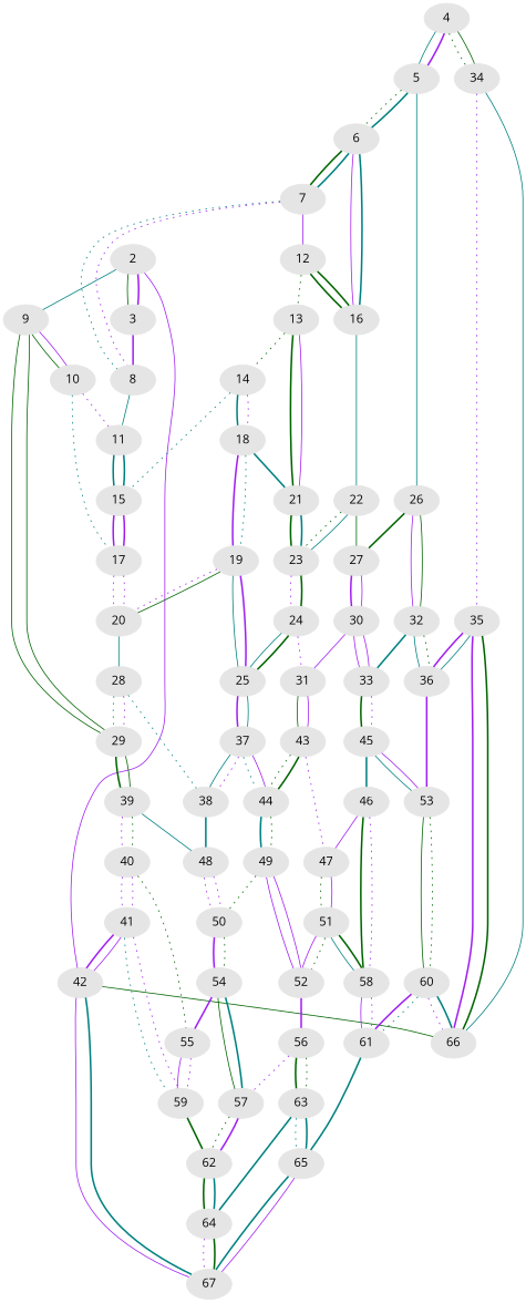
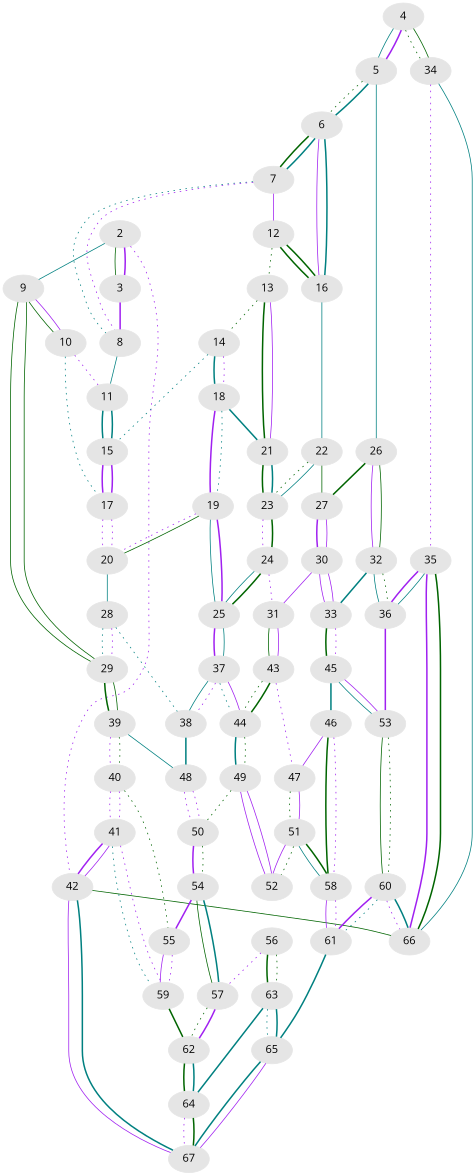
  graph {
    fontname="Open Sans"
    node [color=gray90 fontname="Open Sans" style=filled]
    edge [color=purple fontname="Open Sans" style=bold]
    2
    3
    9
    42
    4
    34
    5
    35
    66
    8
    10
    29
    67
    11
    6
    26
    7
    16
    27
    32
    12
    22
    13
    15
    17
    39
    20
    14
    21
    18
    23
    19
    28
    25
    37
    38
    24
    30
    31
    43
    44
    33
    36
    48
    40
    45
    47
    53
    46
    60
    49
    50
    41
    55
    59
    62
    51
    52
    58
    61
    54
    56
    57
    63
    65
    64
    2 -- 3 [color=darkgreen style=solid]
    2 -- 3
    2 -- 9 [color=teal style=solid]
-   2 -- 42 [style=solid]
+   2 -- 42 [style=dotted]
    3 -- 8
    9 -- 10 [color=darkgreen style=solid]
    9 -- 10 [style=solid]
    9 -- 29 [color=darkgreen style=solid]
    9 -- 29 [color=darkgreen style=solid]
    42 -- 66 [color=darkgreen style=solid]
    42 -- 67 [style=solid]
    42 -- 67 [color=teal]
    4 -- 34 [color=darkgreen style=dotted]
    4 -- 34 [color=darkgreen style=solid]
    4 -- 5 [color=teal style=solid]
    4 -- 5
    34 -- 35 [style=dotted]
    34 -- 66 [color=teal style=solid]
    5 -- 6 [color=darkgreen style=dotted]
    5 -- 6 [color=teal]
    5 -- 26 [color=teal style=solid]
    35 -- 66
    35 -- 66 [color=darkgreen]
    35 -- 36
    35 -- 36 [color=teal style=solid]
    8 -- 11 [color=teal style=solid]
    10 -- 11 [style=dotted]
    10 -- 17 [color=teal style=dotted]
    29 -- 39 [color=darkgreen]
    29 -- 39 [color=darkgreen style=solid]
    11 -- 15 [color=teal]
    11 -- 15 [color=teal]
    6 -- 7 [color=darkgreen]
    6 -- 7 [color=teal]
    6 -- 16 [style=solid]
    6 -- 16 [color=teal]
    26 -- 27 [color=darkgreen]
    26 -- 32 [style=solid]
    26 -- 32 [color=darkgreen style=solid]
    7 -- 8 [color=teal style=dotted]
    7 -- 8 [style=dotted]
    7 -- 12 [style=solid]
    16 -- 22 [color=teal style=solid]
    27 -- 30
    27 -- 30 [style=solid]
    32 -- 33 [color=teal]
    32 -- 36 [color=teal style=solid]
    32 -- 36 [color=darkgreen style=dotted]
    12 -- 16 [color=darkgreen]
    12 -- 16 [color=darkgreen]
    12 -- 13 [color=darkgreen style=dotted]
    22 -- 27 [color=darkgreen style=solid]
    22 -- 23 [color=darkgreen style=dotted]
    22 -- 23 [color=teal style=solid]
    13 -- 14 [color=darkgreen style=dotted]
    13 -- 21 [color=darkgreen]
    13 -- 21 [style=solid]
    15 -- 17
    15 -- 17
    17 -- 20 [style=dotted]
    17 -- 20 [style=dotted]
    39 -- 48 [color=teal style=solid]
    39 -- 40 [style=dotted]
    39 -- 40 [color=darkgreen style=dotted]
    20 -- 28 [color=teal style=solid]
    14 -- 15 [color=teal style=dotted]
    14 -- 18 [color=teal]
    14 -- 18 [style=dotted]
    21 -- 23 [color=darkgreen]
    21 -- 23 [color=teal]
    18 -- 21 [color=teal]
    18 -- 19
    18 -- 19 [color=teal style=dotted]
    23 -- 24 [style=dotted]
    23 -- 24 [color=darkgreen]
    19 -- 20 [style=dotted]
    19 -- 20 [color=darkgreen style=solid]
    19 -- 25 [color=teal style=solid]
    19 -- 25
    28 -- 29 [color=teal style=dotted]
    28 -- 29 [style=dotted]
    28 -- 38 [color=teal style=dotted]
    25 -- 37
    25 -- 37 [color=teal style=solid]
    37 -- 38 [color=teal style=solid]
    37 -- 38 [style=dotted]
    37 -- 44 [color=teal style=dotted]
    37 -- 44 [style=solid]
    38 -- 48 [color=teal]
    24 -- 25 [color=teal style=solid]
    24 -- 25 [color=darkgreen]
    24 -- 31 [style=dotted]
    30 -- 31 [style=solid]
    30 -- 33 [style=solid]
    30 -- 33 [style=solid]
    31 -- 43 [color=darkgreen style=solid]
    31 -- 43 [style=solid]
    43 -- 44 [color=darkgreen style=dotted]
    43 -- 44 [color=darkgreen]
    43 -- 47 [style=dotted]
    44 -- 49 [color=teal]
    44 -- 49 [color=darkgreen style=dotted]
    33 -- 45 [color=darkgreen]
    33 -- 45 [style=dotted]
    36 -- 53
    48 -- 50 [style=dotted]
    48 -- 50 [style=dotted]
    40 -- 41 [style=dotted]
    40 -- 41 [style=dotted]
    40 -- 55 [color=darkgreen style=dotted]
    45 -- 53 [color=teal style=solid]
    45 -- 53 [style=solid]
    45 -- 46 [color=teal]
    47 -- 51 [color=darkgreen style=dotted]
    47 -- 51 [style=solid]
    53 -- 60 [color=darkgreen style=solid]
    53 -- 60 [color=darkgreen style=dotted]
    46 -- 47 [style=solid]
    46 -- 58 [color=darkgreen]
    46 -- 58 [style=dotted]
    60 -- 66 [style=dotted]
    60 -- 66 [color=teal]
    60 -- 61
    60 -- 61 [color=teal style=dotted]
    49 -- 50 [color=darkgreen style=dotted]
    49 -- 52 [style=solid]
    49 -- 52 [style=solid]
    50 -- 54
    50 -- 54 [color=darkgreen style=dotted]
    41 -- 42
    41 -- 42 [style=solid]
    41 -- 59 [color=teal style=dotted]
    41 -- 59 [style=dotted]
    55 -- 59 [style=solid]
    55 -- 59 [style=dotted]
    59 -- 62 [color=darkgreen]
    62 -- 64 [color=darkgreen]
    62 -- 64 [color=teal]
    51 -- 52 [style=solid]
    51 -- 52 [color=darkgreen style=dotted]
    51 -- 58 [color=teal style=solid]
    51 -- 58 [color=darkgreen]
-   52 -- 56
    58 -- 61 [style=solid]
    58 -- 61 [style=dotted]
    61 -- 65 [color=teal]
    54 -- 55
    54 -- 57 [color=darkgreen style=solid]
    54 -- 57 [color=teal]
    56 -- 57 [style=dotted]
    56 -- 63 [color=darkgreen]
    56 -- 63 [color=darkgreen style=dotted]
    57 -- 62 [color=darkgreen style=dotted]
    57 -- 62
    63 -- 65 [color=teal style=dotted]
    63 -- 65 [color=teal]
    63 -- 64 [color=teal]
    65 -- 67 [color=teal]
    65 -- 67 [style=solid]
    64 -- 67 [style=dotted]
    64 -- 67 [color=darkgreen]
  }
